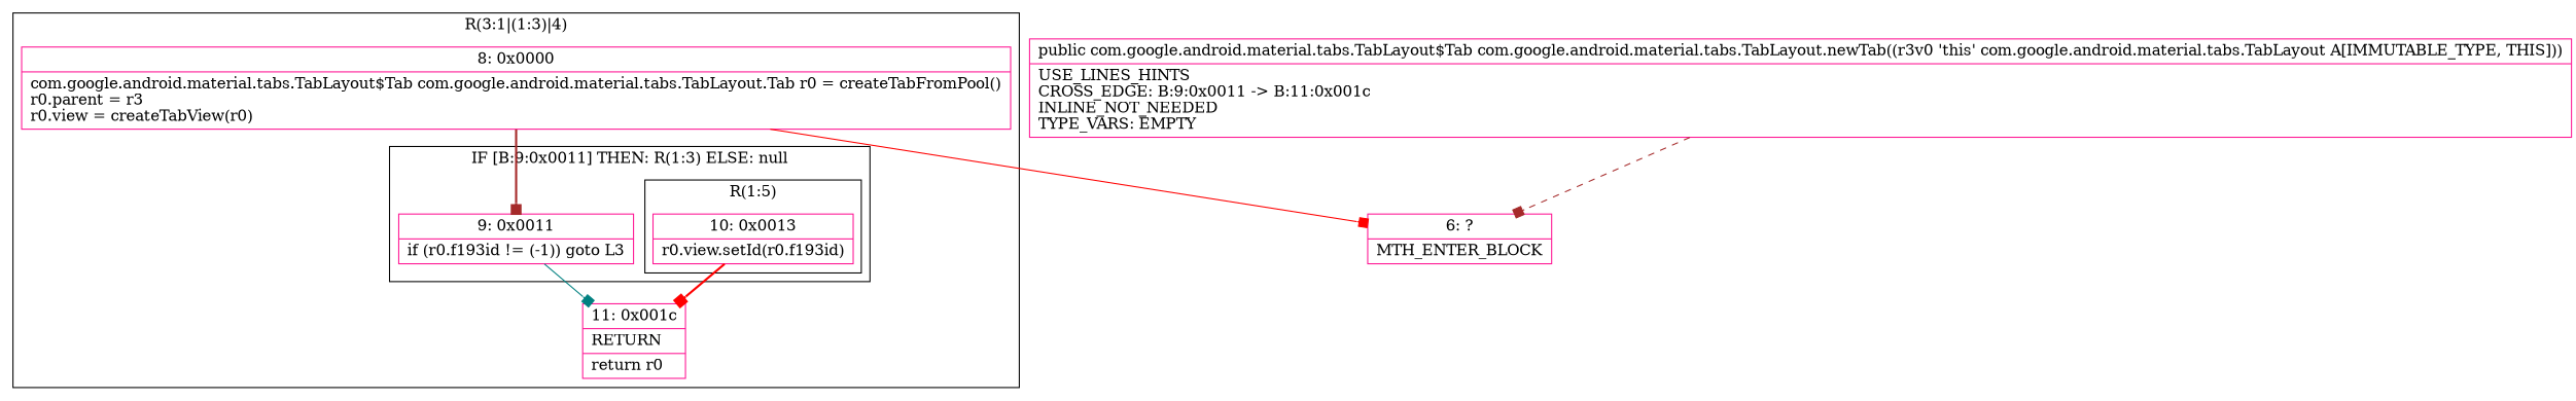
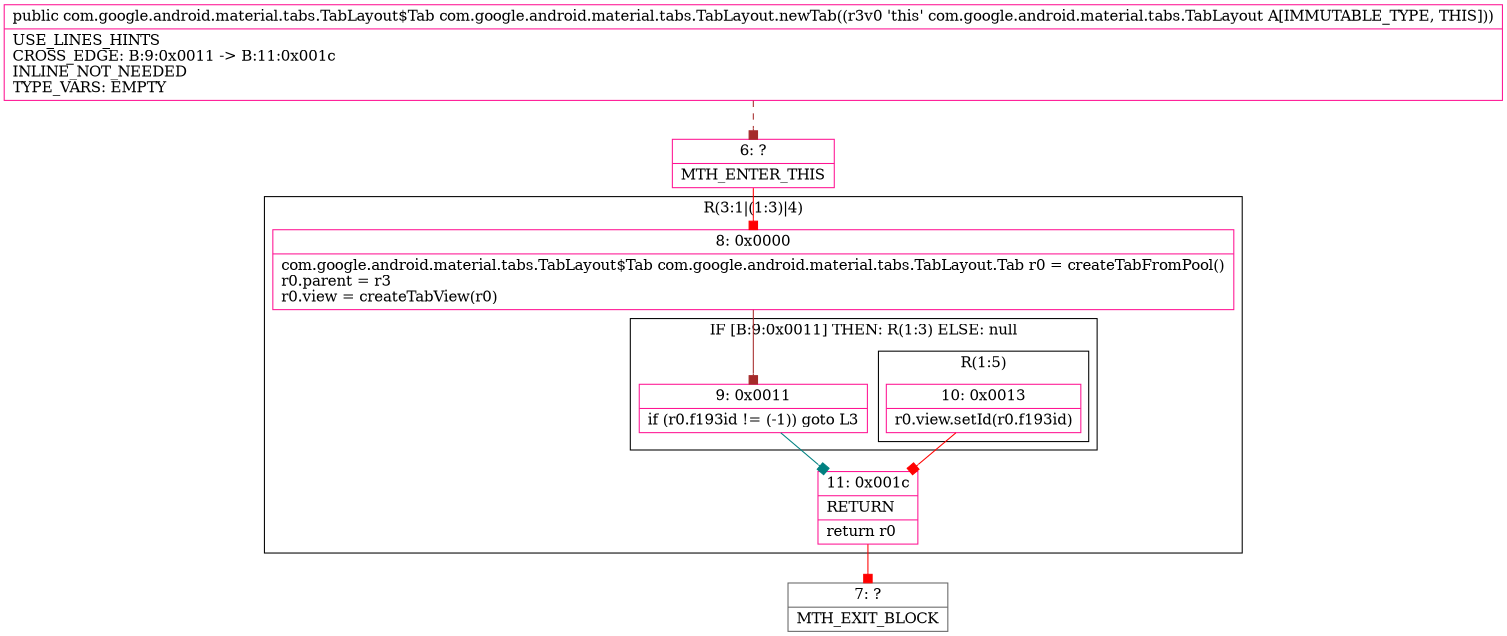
  digraph {
    node [color=deeppink shape=record]
    edge [arrowhead=box color=red style=solid]
    n1 [label="{10\:\ 0x0013|r0.view.setId(r0.f193id)\l}"]
    n2 [label="{9\:\ 0x0011|if (r0.f193id != (\-1)) goto L3\l}"]
    n3 [label="{8\:\ 0x0000|com.google.android.material.tabs.TabLayout$Tab com.google.android.material.tabs.TabLayout.Tab r0 = createTabFromPool()\lr0.parent = r3\lr0.view = createTabView(r0)\l}"]
    n4 [label="{11\:\ 0x001c|RETURN\l|return r0\l}"]
-   n6 [label="{6\:\ ?|MTH_ENTER_BLOCK\l}"]
+   n5 [color=gray40 label="{7\:\ ?|MTH_EXIT_BLOCK\l}"]
+   n6 [label="{6\:\ ?|MTH_ENTER_THIS\l}"]
    n7 [label="{public com.google.android.material.tabs.TabLayout$Tab com.google.android.material.tabs.TabLayout.newTab((r3v0 'this' com.google.android.material.tabs.TabLayout A[IMMUTABLE_TYPE, THIS]))  | USE_LINES_HINTS\lCROSS_EDGE: B:9:0x0011 \-\> B:11:0x001c\lINLINE_NOT_NEEDED\lTYPE_VARS: EMPTY\l}"]
    subgraph cluster_1 {
      label="R(3:1|(1:3)|4)"
      n3
      n4
      subgraph cluster_2 {
        label="IF [B:9:0x0011] THEN: R(1:3) ELSE: null"
        n2
        subgraph cluster_3 {
          label="R(1:5)"
          n1
        }
      }
    }
-   n1 -> n4 [style=bold]
+   n1 -> n4
    n2 -> n4 [color=teal]
-   n3 -> n2 [color=brown style=bold]
-   n3 -> n6
+   n3 -> n2 [color=brown]
+   n4 -> n5
+   n6 -> n3
    n7 -> n6 [color=brown style=dashed]
  }
